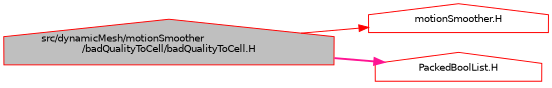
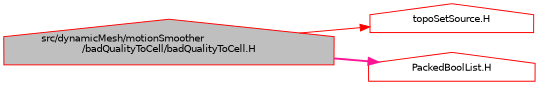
  digraph {
    rankdir=LR
    node [color=red fontname=Helvetica fontsize=10 shape=house]
    edge [fontname=Helvetica fontsize=10 labelfontname=Helvetica labelfontsize=10]
    n1 [fillcolor=grey75 fontcolor=black height=0.2 label="src/dynamicMesh/motionSmoother\l/badQualityToCell/badQualityToCell.H" style=filled width=0.4]
-   n2 [height=0.2 label="motionSmoother.H" width=0.4]
+   n2 [height=0.2 label="topoSetSource.H" width=0.4]
    n3 [height=0.2 label="PackedBoolList.H" width=0.4]
    n1 -> n2 [color=red style=solid]
    n1 -> n3 [color=deeppink style=bold]
  }
